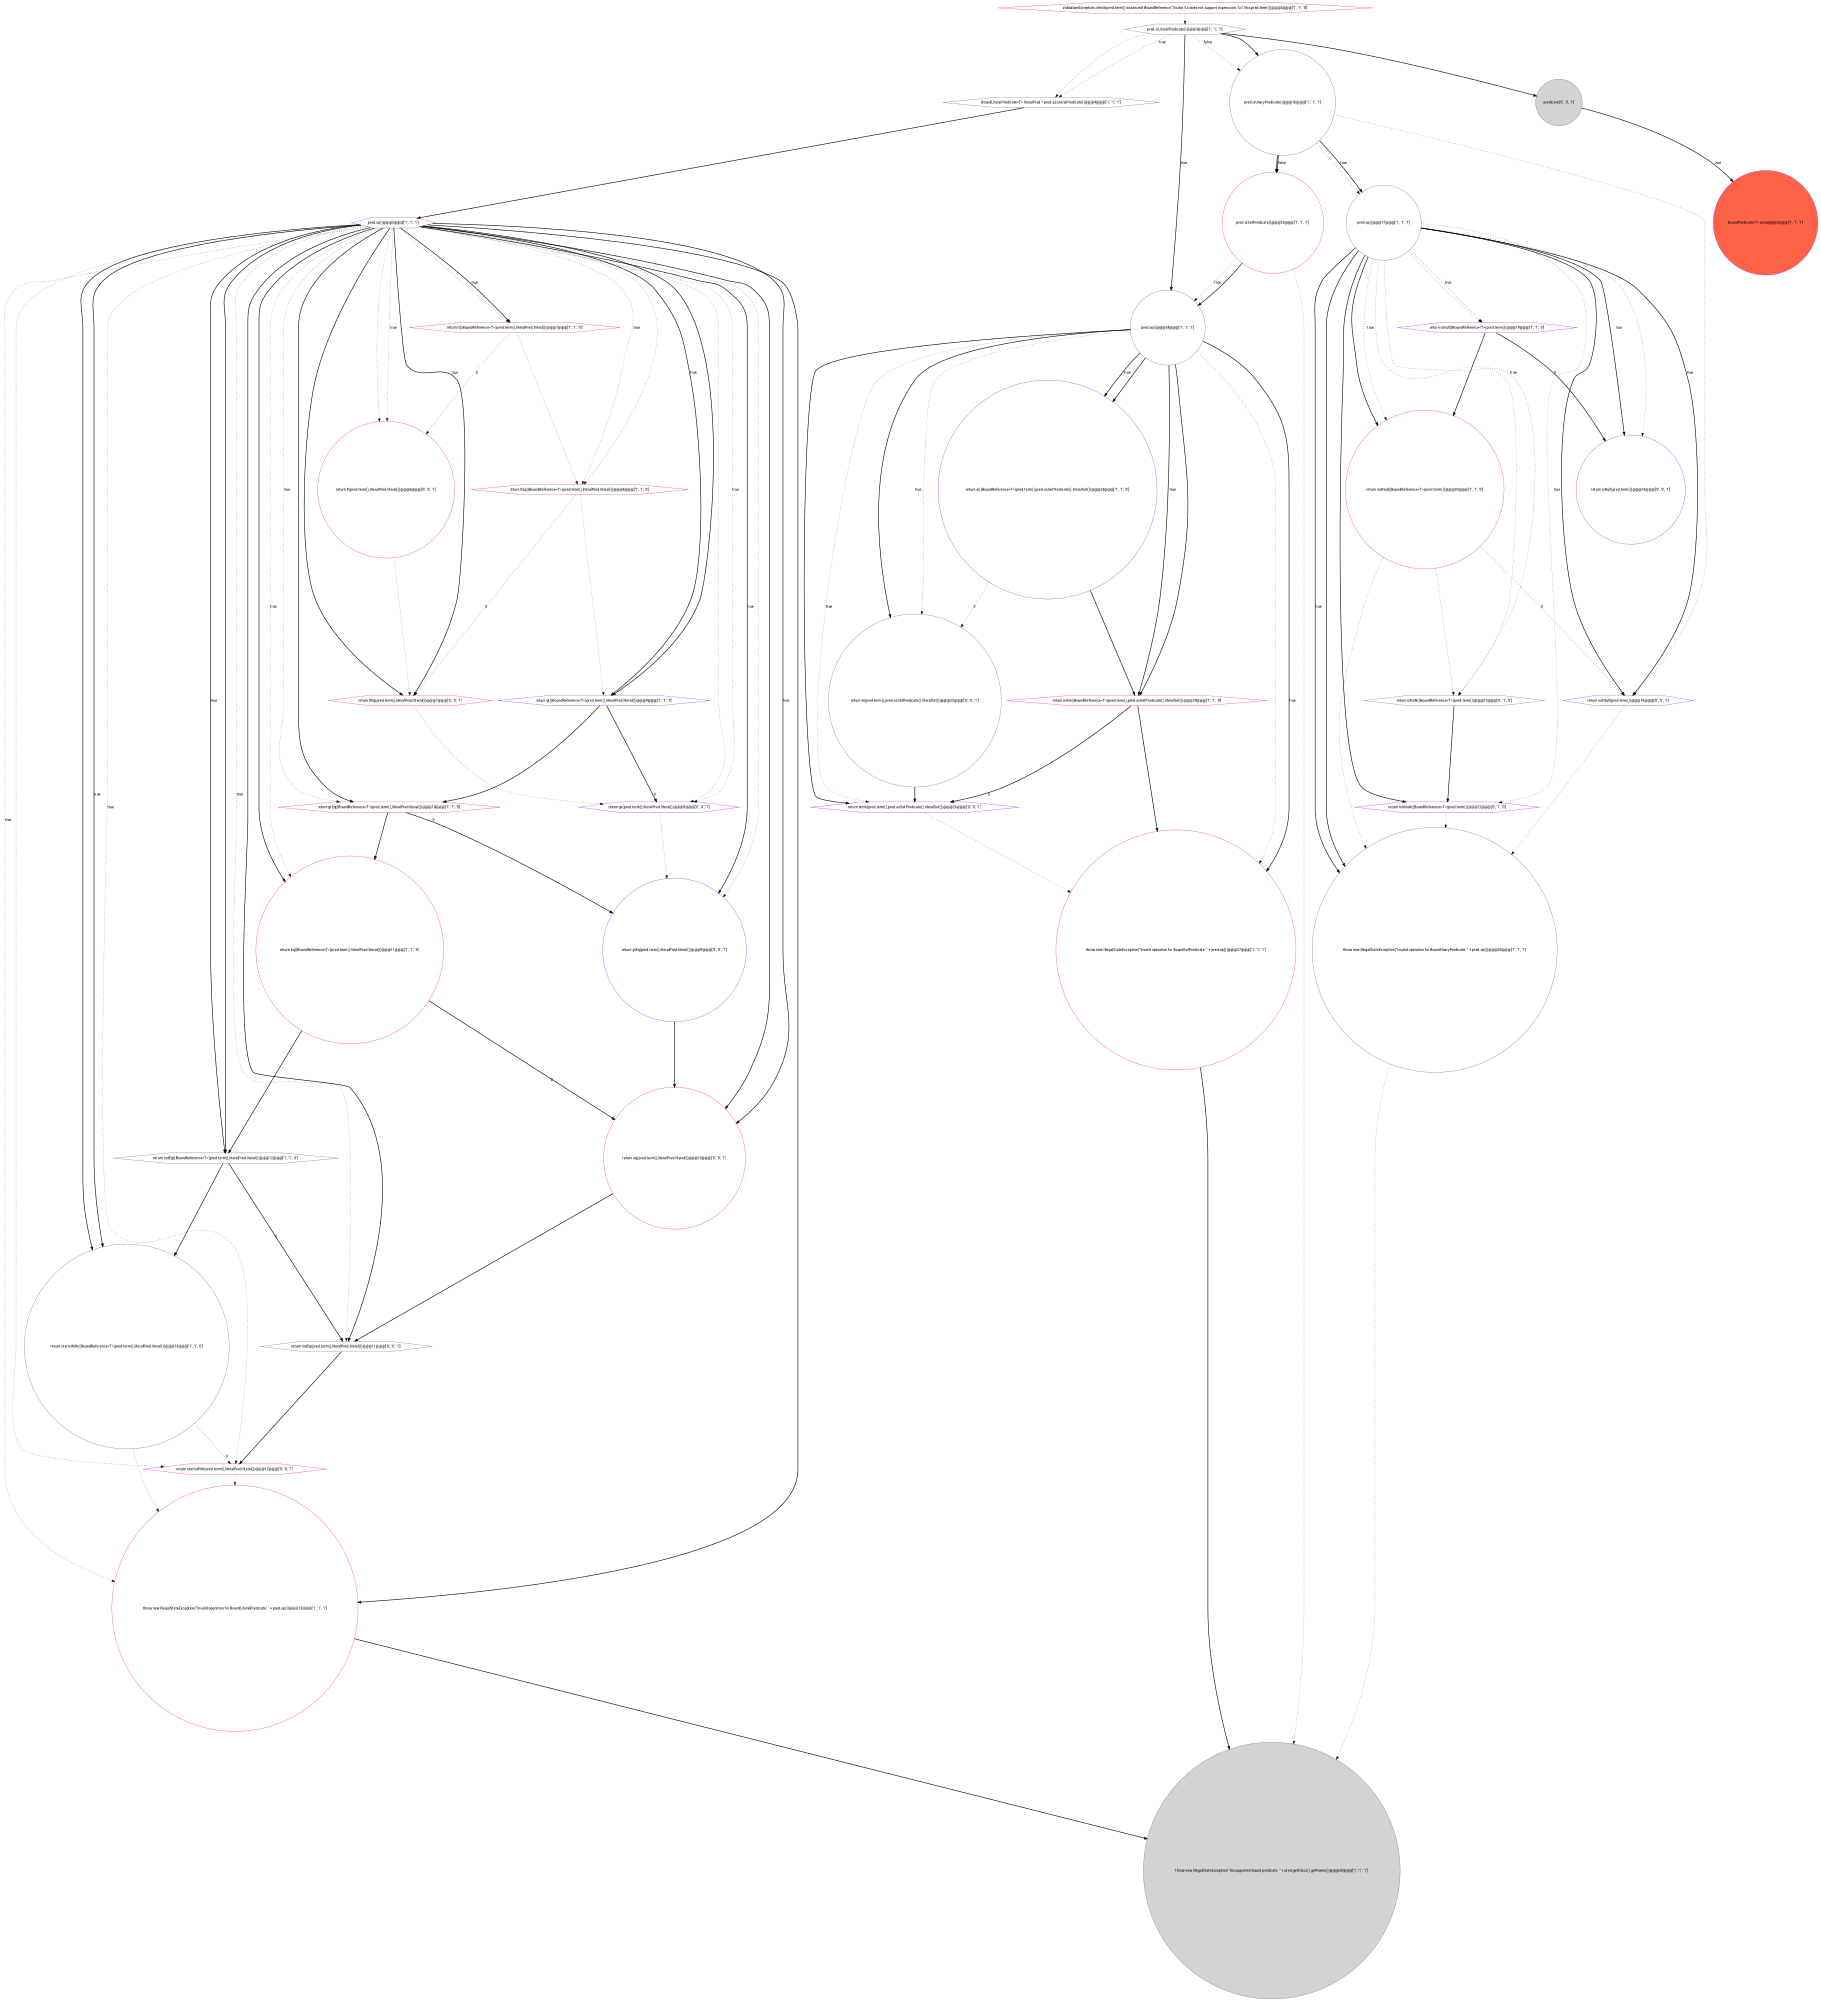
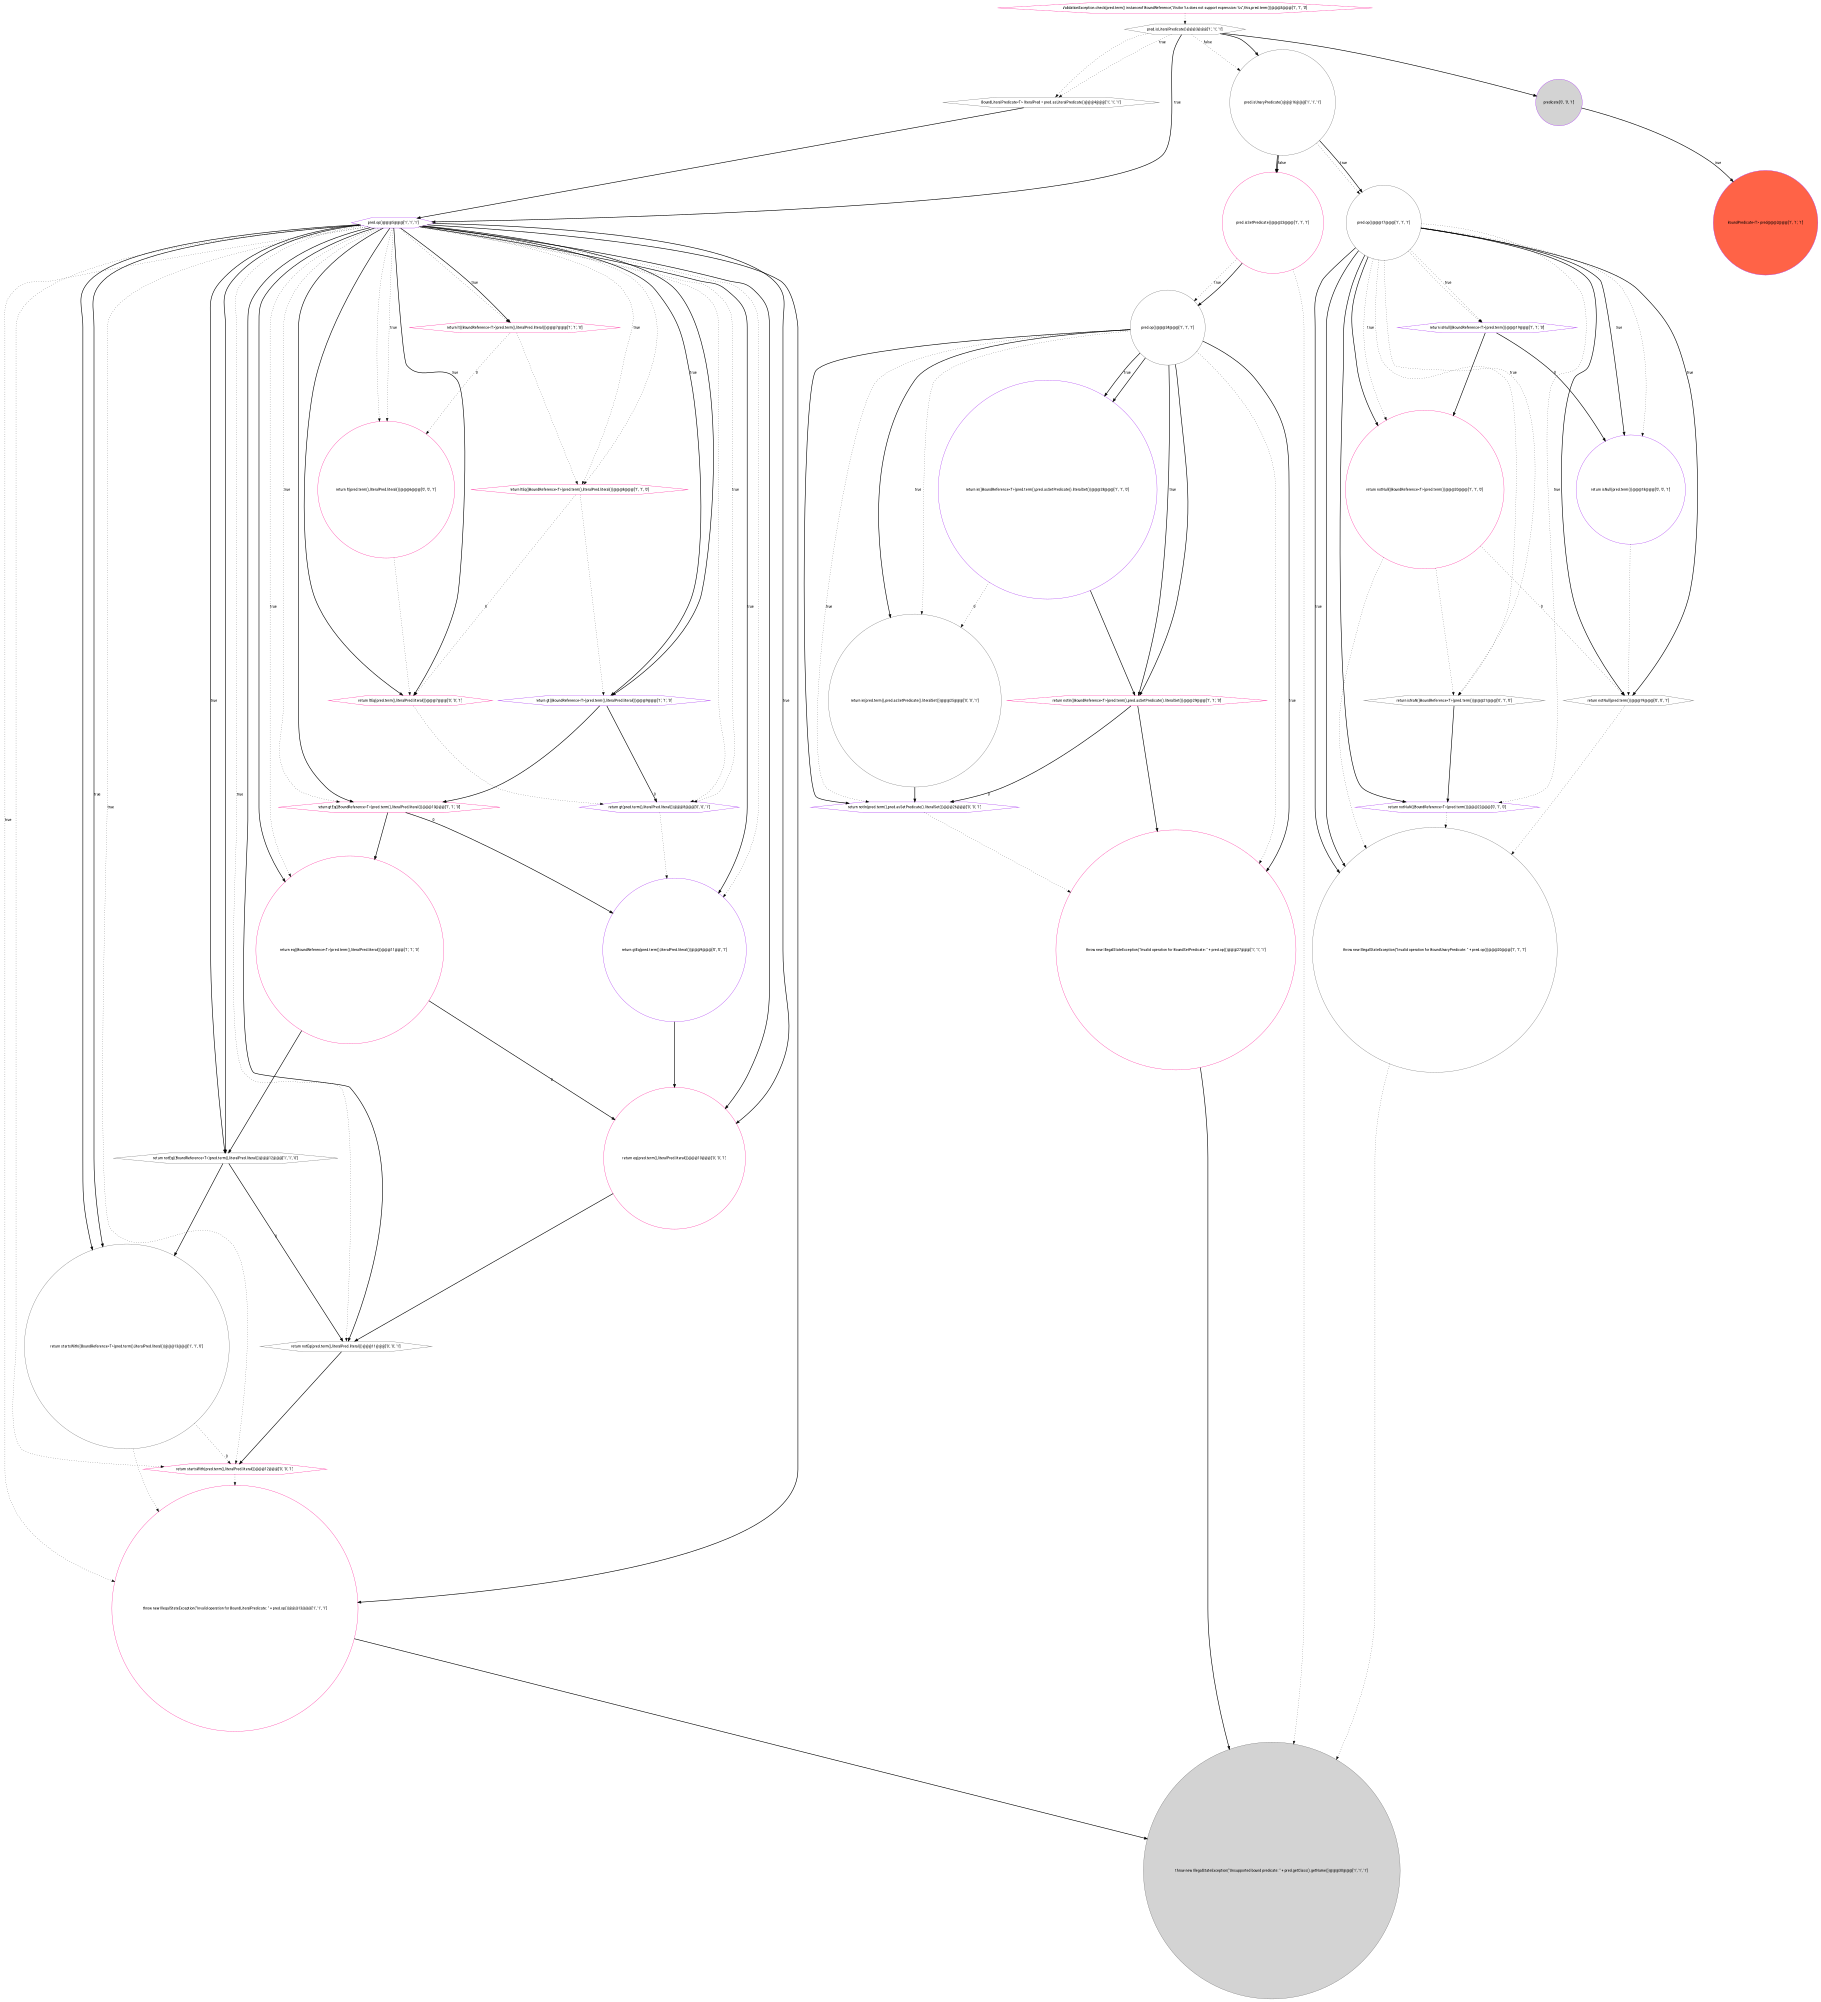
  digraph {
    fontname="Roboto Condensed"
    node [color=deeppink fillcolor=white fontname="Roboto Condensed" shape=hexagon style=filled]
    edge [fontname="Roboto Condensed" style=bold]
    n1 [label="ValidationException.check(pred.term() instanceof BoundReference,\"Visitor %s does not support expression: %s\",this,pred.term())@@@3@@@['1', '1', '0']"]
    n2 [color=gray40 label="pred.isLiteralPredicate()@@@3@@@['1', '1', '1']"]
    n3 [color=purple label="pred.op()@@@5@@@['1', '1', '1']"]
    n4 [color=gray40 label="BoundLiteralPredicate<T> literalPred = pred.asLiteralPredicate()@@@4@@@['1', '1', '1']"]
    n5 [color=gray40 label="pred.isUnaryPredicate()@@@16@@@['1', '1', '1']" shape=circle]
-   n6 [color=gray40 fillcolor=lightgray label="predicate['0', '0', '1']" shape=circle]
+   n6 [color=purple fillcolor=lightgray label="predicate['0', '0', '1']" shape=circle]
    n7 [label="return lt(pred.term(),literalPred.literal())@@@6@@@['0', '0', '1']" shape=circle]
    n8 [label="return ltEq(pred.term(),literalPred.literal())@@@7@@@['0', '0', '1']"]
    n9 [color=purple label="return gt(pred.term(),literalPred.literal())@@@8@@@['0', '0', '1']"]
    n10 [color=gray40 label="return notEq((BoundReference<T>)pred.term(),literalPred.literal())@@@12@@@['1', '1', '0']"]
    n11 [color=gray40 label="return notEq(pred.term(),literalPred.literal())@@@11@@@['0', '0', '1']"]
    n12 [color=gray40 label="return startsWith((BoundReference<T>)pred.term(),literalPred.literal())@@@13@@@['1', '1', '0']" shape=circle]
    n13 [label="return startsWith(pred.term(),literalPred.literal())@@@12@@@['0', '0', '1']"]
    n14 [label="throw new IllegalStateException(\"Invalid operation for BoundLiteralPredicate: \" + pred.op())@@@13@@@['1', '1', '1']" shape=circle]
    n15 [color=purple label="return notIn(pred.term(),pred.asSetPredicate().literalSet())@@@26@@@['0', '0', '1']"]
    n16 [label="throw new IllegalStateException(\"Invalid operation for BoundSetPredicate: \" + pred.op())@@@27@@@['1', '1', '1']" shape=circle]
    n17 [color=gray40 fillcolor=lightgray label="throw new IllegalStateException(\"Unsupported bound predicate: \" + pred.getClass().getName())@@@30@@@['1', '1', '1']" shape=circle]
    n18 [label="pred.isSetPredicate()@@@23@@@['1', '1', '1']" shape=circle]
    n19 [color=gray40 label="pred.op()@@@24@@@['1', '1', '1']" shape=circle]
    n20 [color=gray40 label="return in(pred.term(),pred.asSetPredicate().literalSet())@@@25@@@['0', '0', '1']" shape=circle]
    n21 [color=purple label="return in((BoundReference<T>)pred.term(),pred.asSetPredicate().literalSet())@@@28@@@['1', '1', '0']" shape=circle]
    n22 [label="return notIn((BoundReference<T>)pred.term(),pred.asSetPredicate().literalSet())@@@29@@@['1', '1', '0']"]
    n23 [color=purple label="return isNull((BoundReference<T>)pred.term())@@@19@@@['1', '1', '0']"]
    n24 [color=purple label="return isNull(pred.term())@@@18@@@['0', '0', '1']" shape=circle]
    n25 [label="return notNull((BoundReference<T>)pred.term())@@@20@@@['1', '1', '0']" shape=circle]
-   n26 [color=purple label="return notNull(pred.term())@@@19@@@['0', '0', '1']"]
+   n26 [color=gray40 label="return notNull(pred.term())@@@19@@@['0', '0', '1']"]
    n27 [color=gray40 label="throw new IllegalStateException(\"Invalid operation for BoundUnaryPredicate: \" + pred.op())@@@20@@@['1', '1', '1']" shape=circle]
    n28 [color=gray40 label="return isNaN((BoundReference<T>)pred.term())@@@21@@@['0', '1', '0']"]
    n29 [color=purple label="return gtEq(pred.term(),literalPred.literal())@@@9@@@['0', '0', '1']" shape=circle]
    n30 [label="return eq(pred.term(),literalPred.literal())@@@10@@@['0', '0', '1']" shape=circle]
    n31 [color=purple fillcolor=tomato label="BoundPredicate<T> pred@@@2@@@['1', '1', '1']" shape=circle]
    n32 [label="return eq((BoundReference<T>)pred.term(),literalPred.literal())@@@11@@@['1', '1', '0']" shape=circle]
    n33 [label="return ltEq((BoundReference<T>)pred.term(),literalPred.literal())@@@8@@@['1', '1', '0']"]
    n34 [color=purple label="return gt((BoundReference<T>)pred.term(),literalPred.literal())@@@9@@@['1', '1', '0']"]
    n35 [label="return gtEq((BoundReference<T>)pred.term(),literalPred.literal())@@@10@@@['1', '1', '0']"]
    n36 [label="return lt((BoundReference<T>)pred.term(),literalPred.literal())@@@7@@@['1', '1', '0']"]
    n37 [color=gray40 label="pred.op()@@@17@@@['1', '1', '1']" shape=circle]
    n38 [color=purple label="return notNaN((BoundReference<T>)pred.term())@@@22@@@['0', '1', '0']"]
    n1 -> n2 [style=dotted]
-   n2 -> n19 [label=true]
+   n2 -> n3 [label=true]
    n2 -> n4 [style=dotted]
    n2 -> n4 [label=true style=dotted]
    n2 -> n5
    n2 -> n5 [label=false style=dotted]
    n2 -> n6
    n3 -> n7 [style=dotted]
    n3 -> n7 [label=true style=dotted]
    n3 -> n8 [label=true]
    n3 -> n8
    n3 -> n9 [style=dotted]
    n3 -> n9 [label=true style=dotted]
    n3 -> n10 [label=true]
    n3 -> n10
    n3 -> n11 [label=true style=dotted]
    n3 -> n11
    n3 -> n12
    n3 -> n12 [label=true]
    n3 -> n13 [style=dotted]
    n3 -> n13 [label=true style=dotted]
    n3 -> n14
    n3 -> n14 [label=true style=dotted]
    n3 -> n29 [label=true]
    n3 -> n29 [style=dotted]
    n3 -> n30 [label=true]
    n3 -> n30
    n3 -> n32 [label=true style=dotted]
    n3 -> n32
    n3 -> n33 [style=dotted]
    n3 -> n33 [label=true style=dotted]
    n3 -> n34 [label=true]
    n3 -> n34
    n3 -> n35
    n3 -> n35 [label=true style=dotted]
    n3 -> n36 [style=dotted]
    n3 -> n36 [label=true]
    n4 -> n3
    n5 -> n18 [label=false]
    n5 -> n18
    n5 -> n37 [style=dotted]
    n5 -> n37 [label=true]
    n6 -> n31 [label=true]
    n7 -> n8 [style=dotted]
    n8 -> n9 [style=dotted]
    n9 -> n29 [style=dotted]
    n10 -> n11 [label=0]
    n10 -> n12
    n11 -> n13
    n12 -> n13 [label=0 style=dotted]
    n12 -> n14 [style=dotted]
    n13 -> n14 [style=dotted]
    n14 -> n17
    n15 -> n16 [style=dotted]
    n16 -> n17
    n18 -> n17 [style=dotted]
    n18 -> n19 [label=true style=dotted]
    n18 -> n19
    n19 -> n15
    n19 -> n15 [label=true style=dotted]
    n19 -> n16 [style=dotted]
    n19 -> n16 [label=true]
    n19 -> n20 [style=dotted]
    n19 -> n20 [label=true]
    n19 -> n21 [label=true]
    n19 -> n21
    n19 -> n22 [label=true]
    n19 -> n22
    n20 -> n15
    n21 -> n20 [label=0 style=dotted]
    n21 -> n22
    n22 -> n15 [label=0]
    n22 -> n16
    n23 -> n24 [label=0]
    n23 -> n25
-   n5 -> n26 [style=dotted]
+   n24 -> n26 [style=dotted]
    n25 -> n26 [label=0 style=dotted]
    n25 -> n27 [style=dotted]
    n25 -> n28 [style=dotted]
    n26 -> n27 [style=dotted]
    n27 -> n17 [style=dotted]
    n28 -> n38
    n29 -> n30
    n30 -> n11
    n32 -> n10
    n32 -> n30 [label=0]
    n33 -> n8 [label=0 style=dotted]
    n33 -> n34 [style=dotted]
    n34 -> n9 [label=0]
    n34 -> n35
    n35 -> n29 [label=0]
    n35 -> n32
    n36 -> n7 [label=0 style=dotted]
    n36 -> n33 [style=dotted]
    n37 -> n23 [style=dotted]
    n37 -> n23 [label=true style=dotted]
    n37 -> n24 [label=true]
    n37 -> n24 [style=dotted]
    n37 -> n25
    n37 -> n25 [label=true style=dotted]
    n37 -> n26 [label=true]
    n37 -> n26
    n37 -> n27 [label=true]
    n37 -> n27
    n37 -> n28 [style=dotted]
    n37 -> n28 [label=true style=dotted]
    n37 -> n38 [label=true style=dotted]
    n37 -> n38
    n38 -> n27 [style=dotted]
  }
